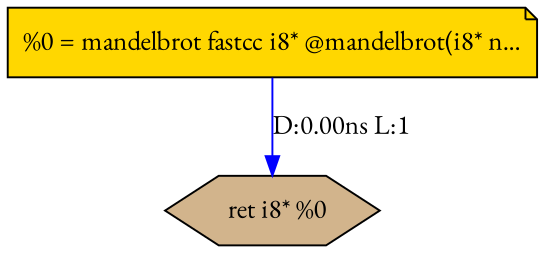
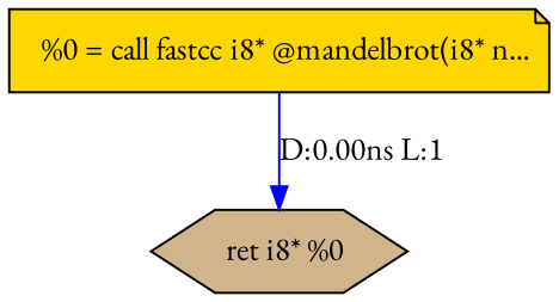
  digraph {
    fontname="EB Garamond"
    node [style=filled fontname="EB Garamond"]
    n1 [label="  ret i8* %0" fillcolor=tan shape=hexagon]
-   n2 [label="%0 = mandelbrot fastcc i8* @mandelbrot(i8* n..." fillcolor=gold shape=note]
+   n2 [label="  %0 = call fastcc i8* @mandelbrot(i8* n..." fillcolor=gold shape=note]
    n2 -> n1 [color=blue label="D:0.00ns L:1" fontname="EB Garamond"]
  }
